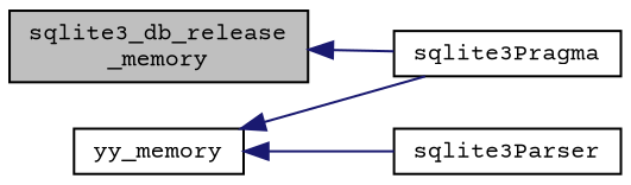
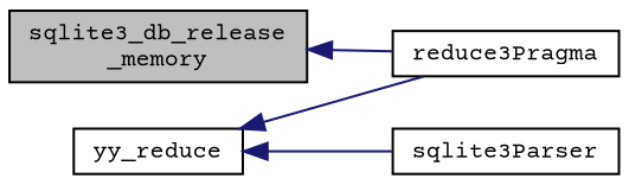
  digraph {
    fontname="Courier Prime"
    rankdir=LR
    node [color=black fillcolor=white fontname="Courier Prime" fontsize=10 shape=record style=filled]
    edge [color=midnightblue dir=back fontname="Courier Prime" fontsize=10 labelfontname=FreeSans labelfontsize=10 style=solid]
    n1 [fillcolor=grey75 fontcolor=black height=0.2 label="sqlite3_db_release\l_memory" width=0.4]
-   n2 [height=0.2 label=sqlite3Pragma width=0.4]
-   n3 [height=0.2 label=yy_memory width=0.4]
+   n2 [height=0.2 label=reduce3Pragma width=0.4]
+   n3 [height=0.2 label=yy_reduce width=0.4]
    n4 [height=0.2 label=sqlite3Parser width=0.4]
    n1 -> n2
    n3 -> n2
    n3 -> n4
  }
